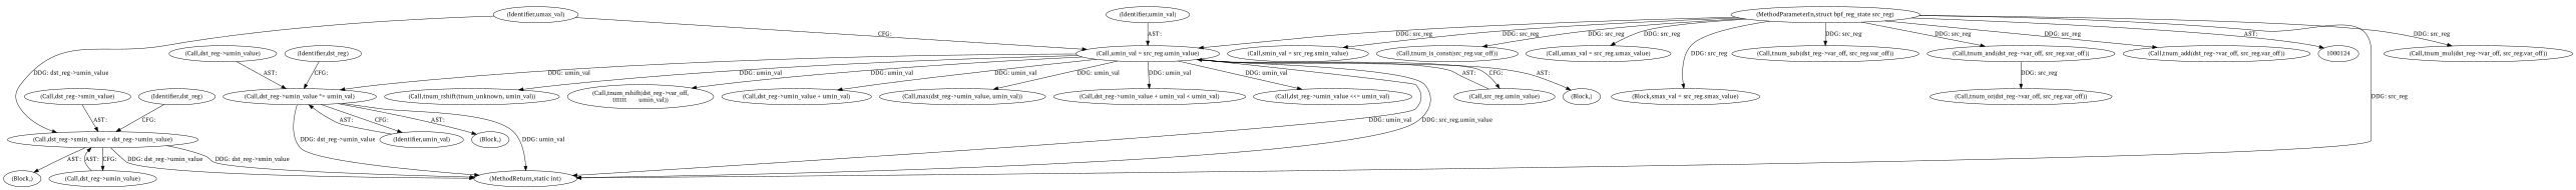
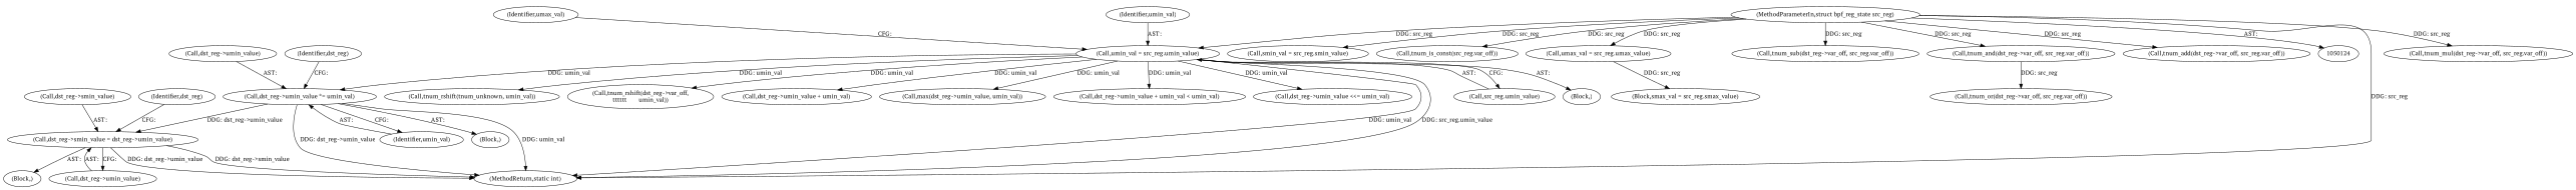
  digraph {
    fontname="PT Serif"
    node [fontname="PT Serif"]
    edge [fontname="PT Serif"]
    n1 [label="(Call,dst_reg->smin_value = dst_reg->umin_value)"]
    n2 [label="(Block,)"]
    n3 [label="(MethodReturn,static int)"]
    n4 [label="(Call,dst_reg->umin_value)"]
    n5 [label="(Call,dst_reg->umin_value *= umin_val)"]
    n6 [label="(Identifier,umin_val)"]
    n7 [label="(Block,)"]
    n8 [label="(Call,umin_val = src_reg.umin_value)"]
    n9 [label="(Call,src_reg.umin_value)"]
    n10 [label="(Block,)"]
    n11 [label="(Call,tnum_rshift(tnum_unknown, umin_val))"]
    n12 [label="(Call,tnum_rshift(dst_reg->var_off,\n\t\t\t\t\t\t       umin_val))"]
    n13 [label="(Call,dst_reg->umin_value + umin_val)"]
    n14 [label="(Call,max(dst_reg->umin_value, umin_val))"]
    n15 [label="(Call,dst_reg->umin_value + umin_val < umin_val)"]
    n16 [label="(Call,dst_reg->umin_value <<= umin_val)"]
    n17 [label="(MethodParameterIn,struct bpf_reg_state src_reg)"]
    n18 [label="(Call,tnum_mul(dst_reg->var_off, src_reg.var_off))"]
    n19 [label="(Call,smin_val = src_reg.smin_value)"]
    n20 [label="(Call,tnum_is_const(src_reg.var_off))"]
    n21 [label="(Block,smax_val = src_reg.smax_value)"]
    n22 [label="(Call,tnum_sub(dst_reg->var_off, src_reg.var_off))"]
    n23 [label="(Call,tnum_and(dst_reg->var_off, src_reg.var_off))"]
    n24 [label="(Call,umax_val = src_reg.umax_value)"]
    n25 [label="(Call,tnum_add(dst_reg->var_off, src_reg.var_off))"]
-   1000124
+   1000124 [label=1050124]
    n27 [label="(Call,tnum_or(dst_reg->var_off, src_reg.var_off))"]
    n28 [label="(Call,dst_reg->smin_value)"]
    n29 [label="(Identifier,dst_reg)"]
    n30 [label="(Identifier,umin_val)"]
    n31 [label="(Call,dst_reg->umin_value)"]
    n32 [label="(Identifier,dst_reg)"]
    n33 [label="(Identifier,umax_val)"]
    n1 -> n2 [label="AST: "]
    n1 -> n3 [label="DDG: dst_reg->smin_value"]
    n1 -> n3 [label="DDG: dst_reg->umin_value"]
    n1 -> n4 [label="CFG: "]
    n4 -> n1 [label="AST: "]
-   n33 -> n1 [label="DDG: dst_reg->umin_value"]
+   n5 -> n1 [label="DDG: dst_reg->umin_value"]
    n5 -> n3 [label="DDG: dst_reg->umin_value"]
    n5 -> n3 [label="DDG: umin_val"]
    n5 -> n6 [label="CFG: "]
    n5 -> n7 [label="AST: "]
    n6 -> n5 [label="AST: "]
    n8 -> n3 [label="DDG: umin_val"]
    n8 -> n3 [label="DDG: src_reg.umin_value"]
    n8 -> n5 [label="DDG: umin_val"]
    n8 -> n9 [label="CFG: "]
    n8 -> n10 [label="AST: "]
    n8 -> n11 [label="DDG: umin_val"]
    n8 -> n12 [label="DDG: umin_val"]
    n8 -> n13 [label="DDG: umin_val"]
    n8 -> n14 [label="DDG: umin_val"]
    n8 -> n15 [label="DDG: umin_val"]
    n8 -> n16 [label="DDG: umin_val"]
    n9 -> n8 [label="AST: "]
    n17 -> n3 [label="DDG: src_reg"]
    n17 -> n8 [label="DDG: src_reg"]
    n17 -> n18 [label="DDG: src_reg"]
    n17 -> n19 [label="DDG: src_reg"]
    n17 -> n20 [label="DDG: src_reg"]
-   n17 -> n21 [label="DDG: src_reg"]
+   n24 -> n21 [label="DDG: src_reg"]
    n17 -> n22 [label="DDG: src_reg"]
    n17 -> n23 [label="DDG: src_reg"]
    n17 -> n24 [label="DDG: src_reg"]
    n17 -> n25 [label="DDG: src_reg"]
    n17 -> 1000124 [label="AST: "]
    n23 -> n27 [label="DDG: src_reg"]
    n28 -> n1 [label="AST: "]
    n29 -> n5 [label="CFG: "]
    n30 -> n8 [label="AST: "]
    n31 -> n5 [label="AST: "]
    n32 -> n1 [label="CFG: "]
    n33 -> n8 [label="CFG: "]
  }
